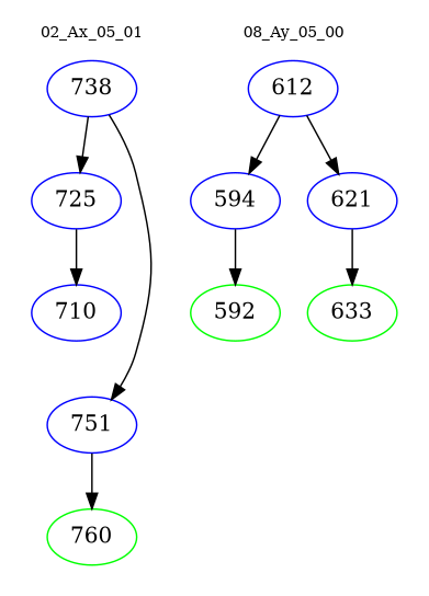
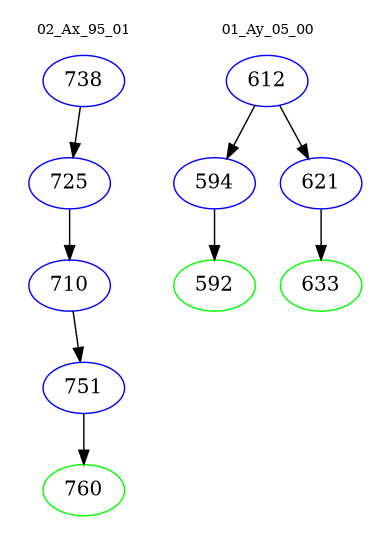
  digraph {
    node [color=blue]
    edge [color=black]
    n1 [label=738]
    n2 [label=725]
    n3 [label=751]
    n4 [label=710]
    n5 [color=green label=760]
    n6 [label=612]
    n7 [label=594]
    n8 [label=621]
    n9 [color=green label=592]
    n10 [color=green label=633]
    subgraph cluster_1 {
      color=white
      fontsize=10
-     label="02_Ax_05_01"
+     label="02_Ax_95_01"
      n1
      n2
      n3
      n4
      n5
    }
    subgraph cluster_2 {
      color=white
      fontsize=10
-     label="08_Ay_05_00"
+     label="01_Ay_05_00"
      n6
      n7
      n8
      n9
      n10
    }
    n1 -> n2
-   n1 -> n3
+   n4 -> n3
    n2 -> n4
    n3 -> n5
    n6 -> n7
    n6 -> n8
    n7 -> n9
    n8 -> n10
  }
